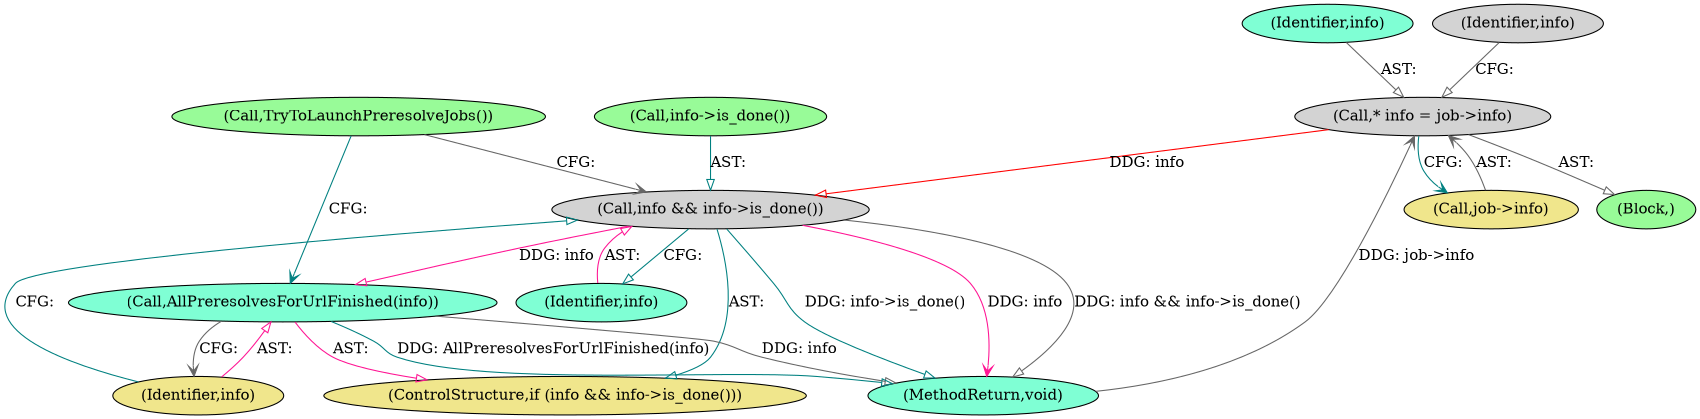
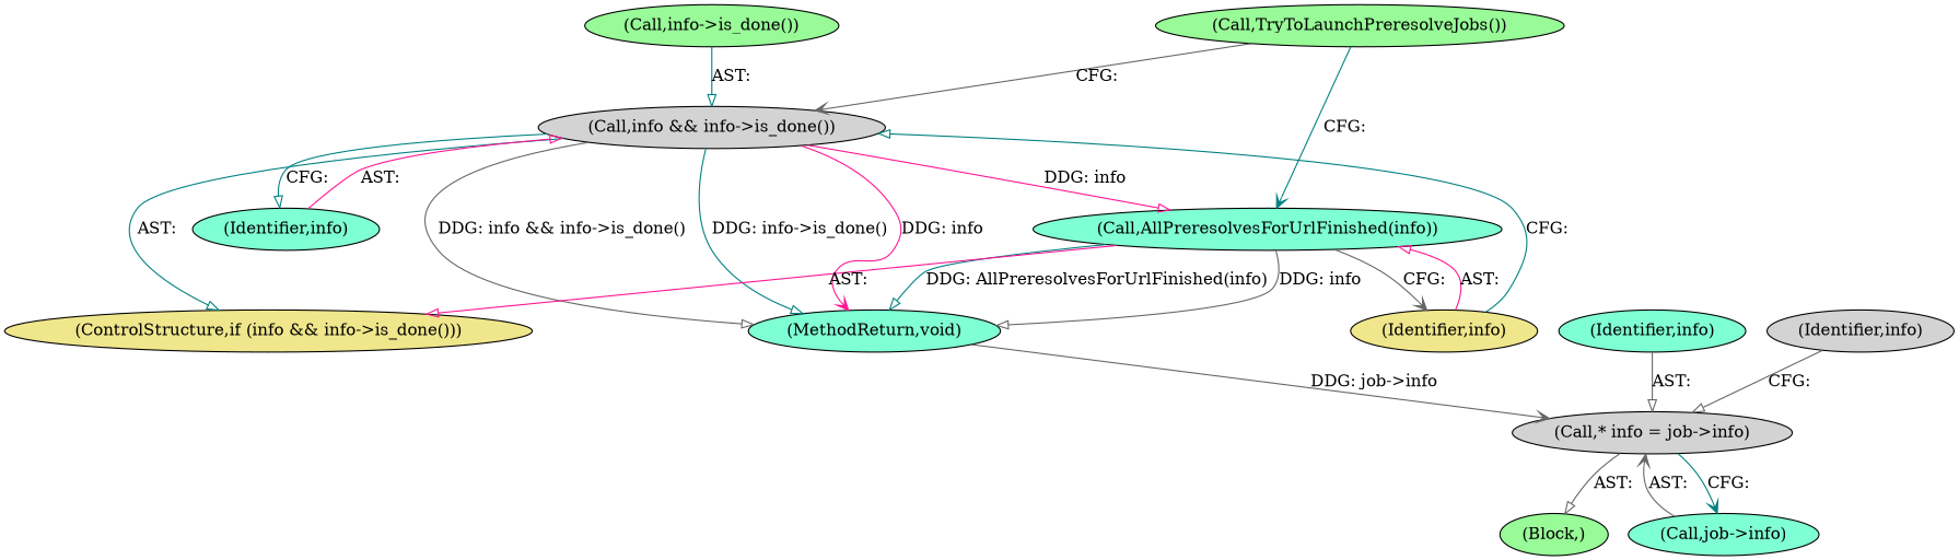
  digraph {
    node [fillcolor=aquamarine style=filled]
    edge [arrowhead=onormal color=gray40]
    n1 [fillcolor=lightgrey label="(Call,* info = job->info)"]
    n2 [fillcolor=lightgrey label="(Call,info && info->is_done())"]
    n3 [fillcolor=palegreen label="(Block,)"]
-   n4 [fillcolor=khaki label="(Call,job->info)"]
+   n4 [label="(Call,job->info)"]
    n5 [label="(MethodReturn,void)"]
    n6 [label="(Call,AllPreresolvesForUrlFinished(info))"]
    n7 [label="(Identifier,info)"]
    n8 [fillcolor=khaki label="(ControlStructure,if (info && info->is_done()))"]
    n9 [fillcolor=khaki label="(Identifier,info)"]
    n10 [fillcolor=palegreen label="(Call,info->is_done())"]
    n11 [fillcolor=palegreen label="(Call,TryToLaunchPreresolveJobs())"]
    n12 [label="(Identifier,info)"]
    n13 [fillcolor=lightgrey label="(Identifier,info)"]
-   n1 -> n2 [color=red label="DDG: info"]
    n1 -> n3 [label="AST: "]
    n1 -> n4 [arrowhead=vee color=teal label="CFG: "]
    n2 -> n5 [arrowhead=vee color=deeppink label="DDG: info"]
    n2 -> n5 [label="DDG: info && info->is_done()"]
    n2 -> n5 [color=teal label="DDG: info->is_done()"]
    n2 -> n6 [color=deeppink label="DDG: info"]
    n2 -> n7 [color=teal label="CFG: "]
    n2 -> n8 [color=teal label="AST: "]
    n4 -> n1 [arrowhead=vee label="AST: "]
    n5 -> n1 [arrowhead=vee label="DDG: job->info"]
    n6 -> n5 [label="DDG: info"]
    n6 -> n5 [color=teal label="DDG: AllPreresolvesForUrlFinished(info)"]
    n6 -> n8 [color=deeppink label="AST: "]
    n6 -> n9 [arrowhead=vee label="CFG: "]
    n7 -> n2 [color=deeppink label="AST: "]
    n9 -> n2 [color=teal label="CFG: "]
    n9 -> n6 [color=deeppink label="AST: "]
    n10 -> n2 [color=teal label="AST: "]
    n11 -> n2 [arrowhead=vee label="CFG: "]
    n11 -> n6 [arrowhead=vee color=teal label="CFG: "]
    n12 -> n1 [label="AST: "]
    n13 -> n1 [label="CFG: "]
  }
